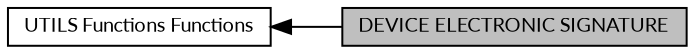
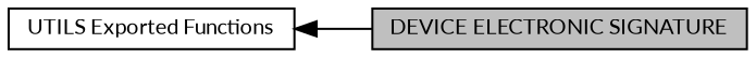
  digraph {
    rankdir=LR
    fontname=Lato
    node [color=black fontname=Lato fontsize=10 shape=box style=filled]
-   n1 [fillcolor=white height=0.2 label="UTILS Functions Functions" width=0.4]
+   n1 [fillcolor=white height=0.2 label="UTILS Exported Functions" width=0.4]
    n2 [fillcolor=grey75 fontcolor=black height=0.2 label="DEVICE ELECTRONIC SIGNATURE" width=0.4]
    n1 -> n2 [dir=back fontname=Lato fontsize=10 labelfontname=Helvetica labelfontsize=10 shape=plaintext style=solid]
  }
